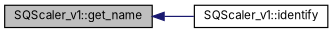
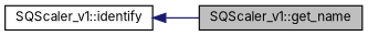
  digraph {
    rankdir=LR
    fontname=Inter
    node [color=black fontname=Inter fontsize=10 shape=record]
    n1 [fillcolor=grey75 fontcolor=black height=0.2 label="SQScaler_v1::get_name" style=filled width=0.4]
    n2 [height=0.2 label="SQScaler_v1::identify" width=0.4]
-   n1 -> n2 [color=midnightblue dir=back fontname=Inter fontsize=10 labelfontname=FreeSans labelfontsize=10 style=solid]
+   n2 -> n1 [color=midnightblue dir=back fontname=Inter fontsize=10 labelfontname=FreeSans labelfontsize=10 style=solid]
  }
